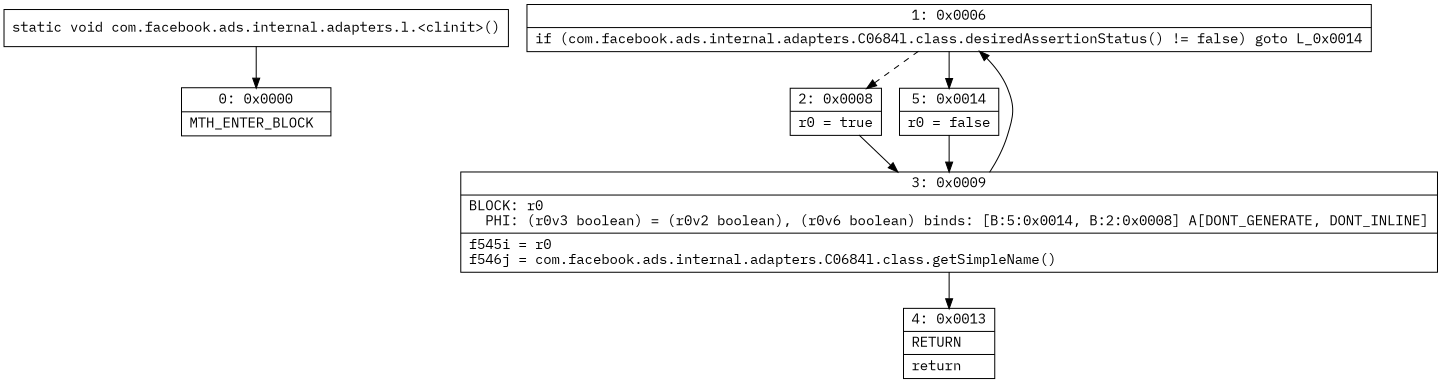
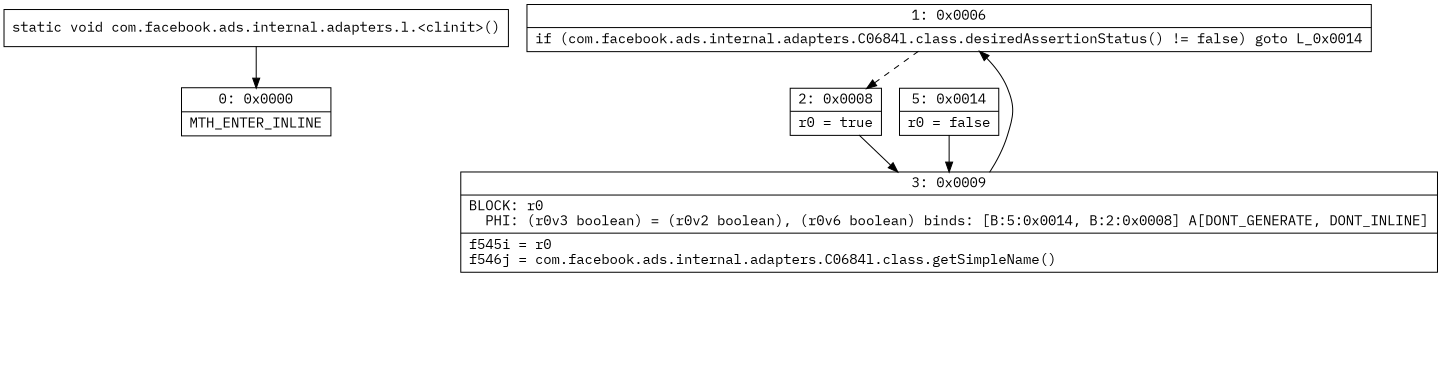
  digraph {
    fontname="IBM Plex Mono"
    node [fontname="IBM Plex Mono" shape=record]
    edge [fontname="IBM Plex Mono"]
-   n1 [label="{0\:\ 0x0000|MTH_ENTER_BLOCK\l}"]
+   n1 [label="{0\:\ 0x0000|MTH_ENTER_INLINE\l}"]
    n2 [label="{1\:\ 0x0006|if (com.facebook.ads.internal.adapters.C0684l.class.desiredAssertionStatus() != false) goto L_0x0014\l}"]
    n3 [label="{2\:\ 0x0008|r0 = true\l}"]
    n4 [label="{5\:\ 0x0014|r0 = false\l}"]
    n5 [label="{3\:\ 0x0009|BLOCK: r0 \l  PHI: (r0v3 boolean) = (r0v2 boolean), (r0v6 boolean) binds: [B:5:0x0014, B:2:0x0008] A[DONT_GENERATE, DONT_INLINE]\l|f545i = r0\lf546j = com.facebook.ads.internal.adapters.C0684l.class.getSimpleName()\l}"]
-   n6 [label="{4\:\ 0x0013|RETURN\l|return\l}"]
    n7 [label="{static void com.facebook.ads.internal.adapters.l.\<clinit\>() }"]
    n2 -> n3 [style=dashed]
-   n2 -> n4
    n3 -> n5
    n4 -> n5
    n5 -> n2
-   n5 -> n6
    n7 -> n1
  }
